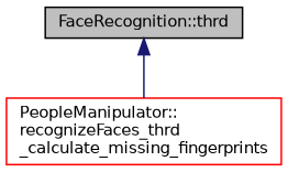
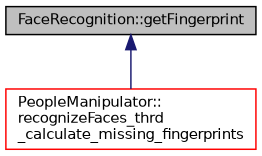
  digraph {
    rankdir=TB
    node [fontname=Helvetica fontsize=10 shape=record style=filled]
-   n1 [color=black fillcolor=grey75 fontcolor=black height=0.2 label="FaceRecognition::thrd" width=0.4]
+   n1 [color=black fillcolor=grey75 fontcolor=black height=0.2 label="FaceRecognition::getFingerprint" width=0.4]
    n2 [color=red fillcolor=white height=0.2 label="PeopleManipulator::\lrecognizeFaces_thrd\l_calculate_missing_fingerprints" width=0.4]
    n1 -> n2 [color=midnightblue dir=back fontname=Helvetica fontsize=10 labelfontname=Helvetica labelfontsize=10 style=solid]
  }
